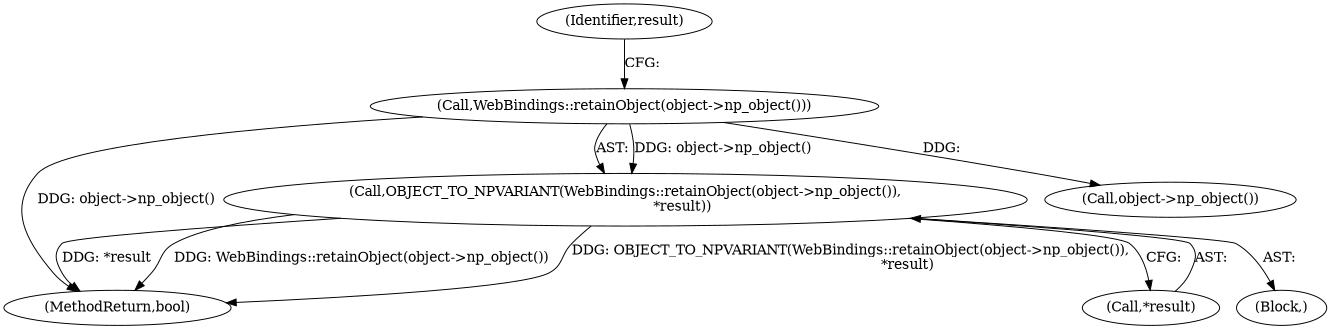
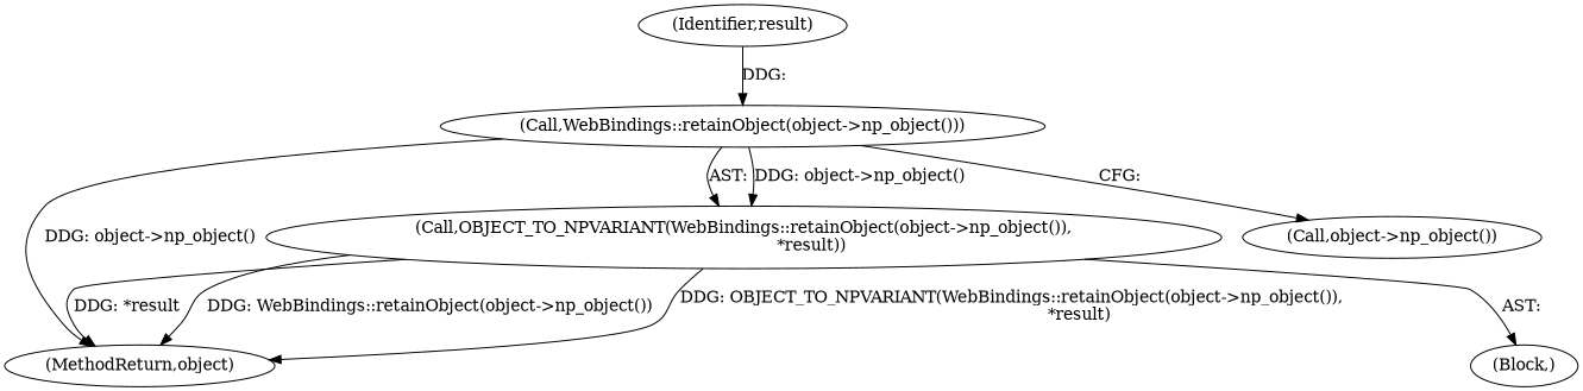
  digraph {
    n1 [label="(Call,OBJECT_TO_NPVARIANT(WebBindings::retainObject(object->np_object()),\n                          *result))"]
-   n2 [label="(Call,*result)"]
-   n3 [label="(MethodReturn,bool)"]
+   n3 [label="(MethodReturn,object)"]
    n4 [label="(Block,)"]
    n5 [label="(Call,WebBindings::retainObject(object->np_object()))"]
    n6 [label="(Call,object->np_object())"]
    n7 [label="(Identifier,result)"]
-   n1 -> n2 [label="CFG: "]
    n1 -> n3 [label="DDG: *result"]
    n1 -> n3 [label="DDG: WebBindings::retainObject(object->np_object())"]
    n1 -> n3 [label="DDG: OBJECT_TO_NPVARIANT(WebBindings::retainObject(object->np_object()),\n                          *result)"]
    n1 -> n4 [label="AST: "]
-   n2 -> n1 [label="AST: "]
    n5 -> n1 [label="AST: "]
    n5 -> n1 [label="DDG: object->np_object()"]
    n5 -> n3 [label="DDG: object->np_object()"]
-   n5 -> n6 [label="DDG: "]
-   n7 -> n5 [label="CFG: "]
+   n5 -> n6 [label="CFG: "]
+   n7 -> n5 [label="DDG: "]
  }
